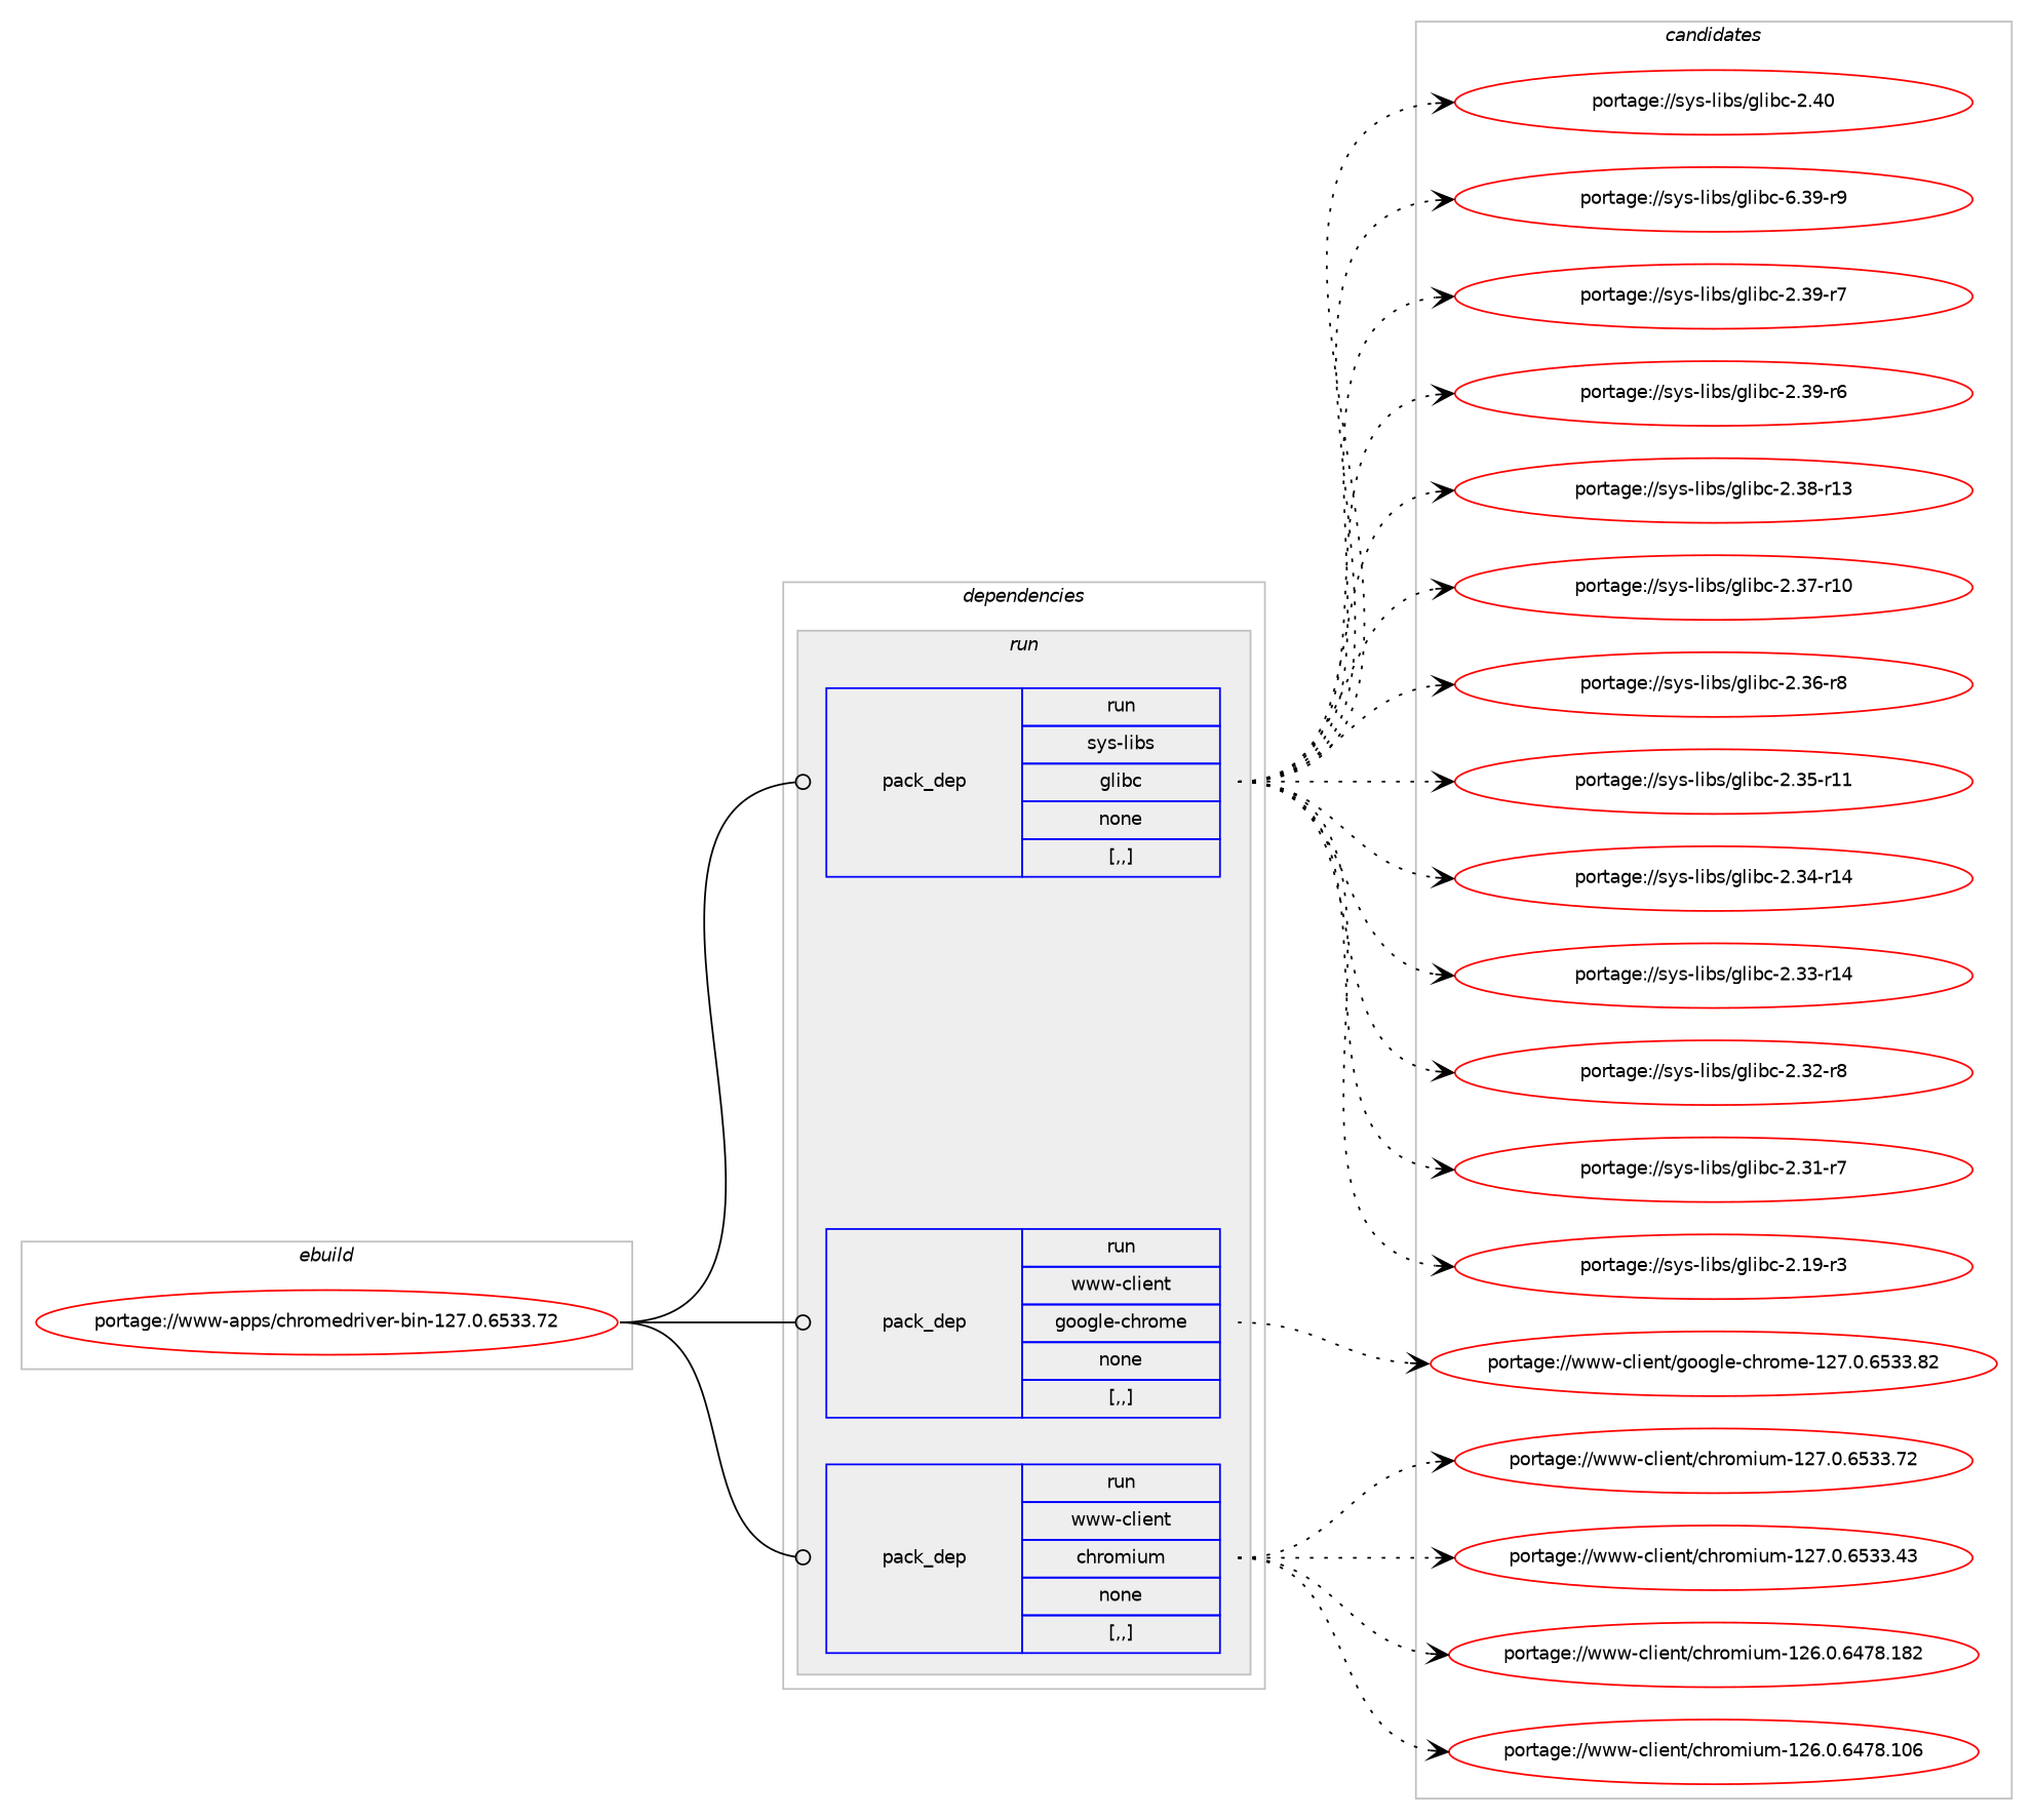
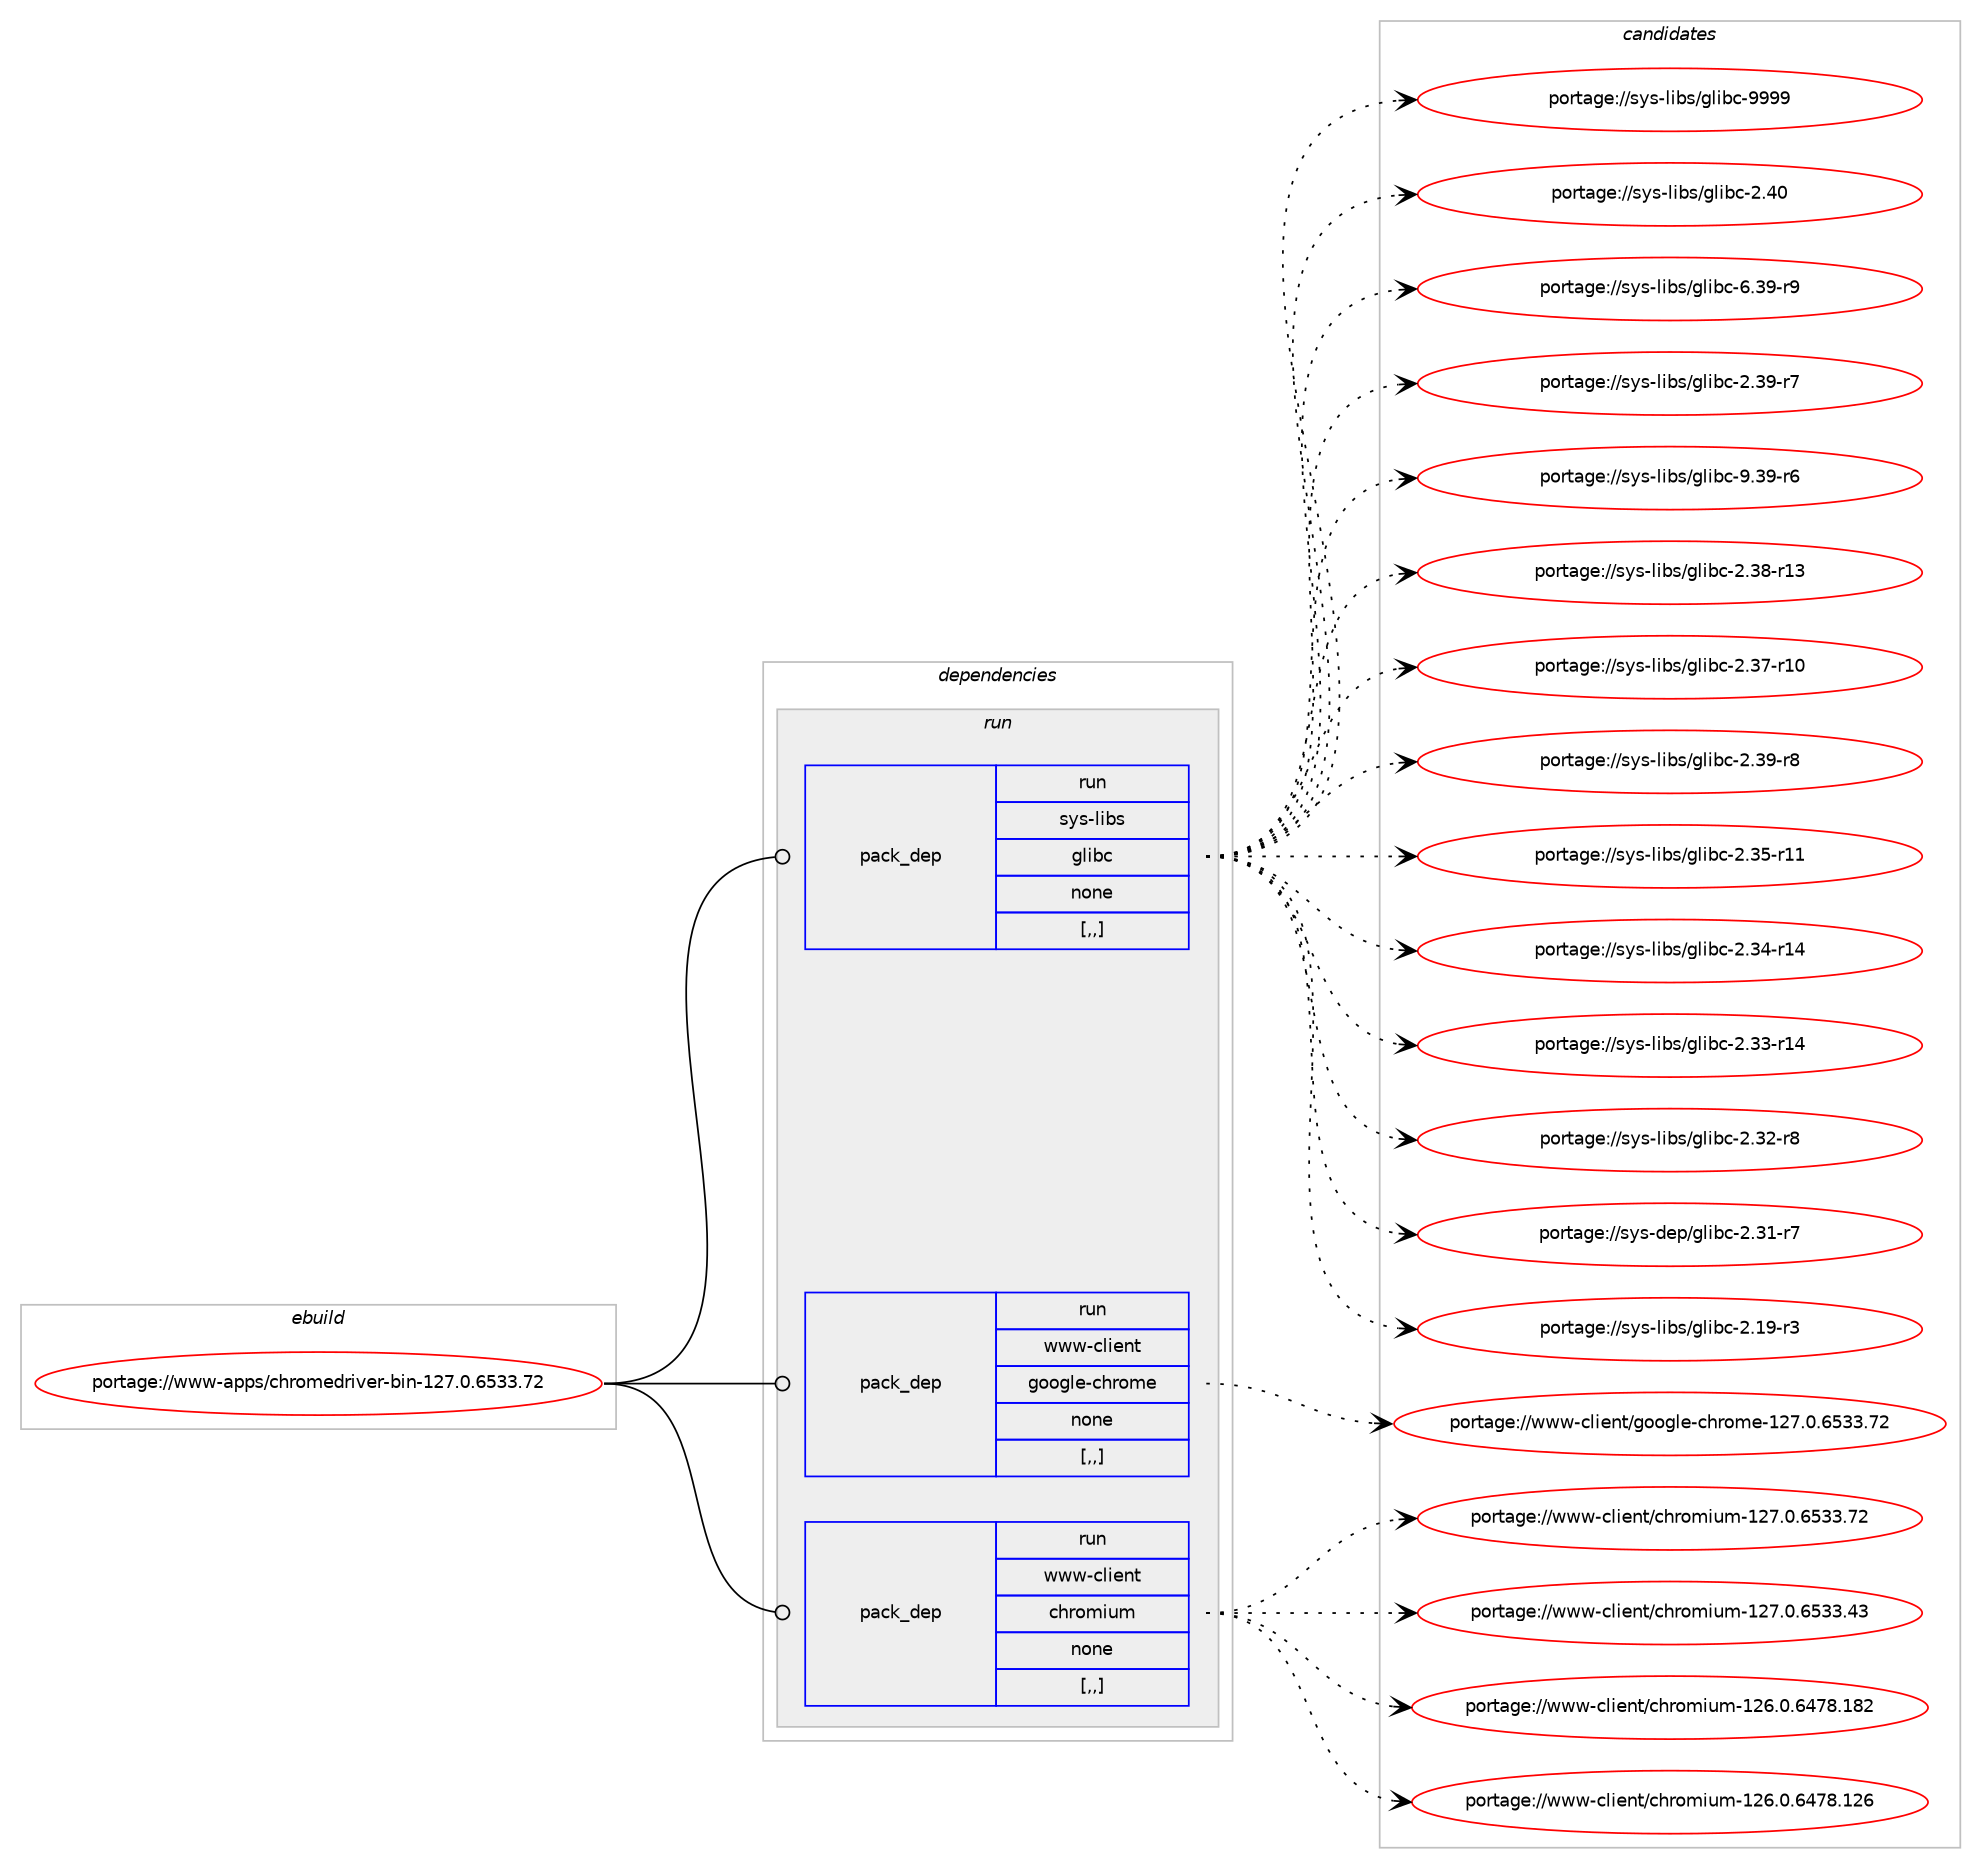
  digraph {
    compound=true
    concentrate=true
    fontname=Helvetica
    fontsize=10
    newrank=true
    rankdir=LR
    ranksep=1.5
    node [color=red fontname=Helvetica fontsize=10]
    edge [arrowhead=vee headport=w style=dotted tailport=e weight=100]
    n1 [label="portage://www-apps/chromedriver-bin-127.0.6533.72" width=4]
    n2 [color=blue label=<<TABLE BORDER="0" CELLBORDER="1" CELLSPACING="0" CELLPADDING="4" WIDTH="220"><TR><TD ROWSPAN="6" CELLPADDING="30">pack_dep</TD></TR><TR><TD WIDTH="110">run</TD></TR><TR><TD>sys-libs</TD></TR><TR><TD>glibc</TD></TR><TR><TD>none</TD></TR><TR><TD>[,,]</TD></TR></TABLE>> shape=none]
    n3 [color=blue label=<<TABLE BORDER="0" CELLBORDER="1" CELLSPACING="0" CELLPADDING="4" WIDTH="220"><TR><TD ROWSPAN="6" CELLPADDING="30">pack_dep</TD></TR><TR><TD WIDTH="110">run</TD></TR><TR><TD>www-client</TD></TR><TR><TD>google-chrome</TD></TR><TR><TD>none</TD></TR><TR><TD>[,,]</TD></TR></TABLE>> shape=none]
    n4 [color=blue label=<<TABLE BORDER="0" CELLBORDER="1" CELLSPACING="0" CELLPADDING="4" WIDTH="220"><TR><TD ROWSPAN="6" CELLPADDING="30">pack_dep</TD></TR><TR><TD WIDTH="110">run</TD></TR><TR><TD>www-client</TD></TR><TR><TD>chromium</TD></TR><TR><TD>none</TD></TR><TR><TD>[,,]</TD></TR></TABLE>> shape=none]
+   n5 [label="portage://sys-libs/glibc-9999" width=4]
    n6 [label="portage://sys-libs/glibc-2.40" width=4]
    n7 [label="portage://sys-libs/glibc-6.39-r9" width=4]
    n8 [label="portage://sys-libs/glibc-2.39-r7" width=4]
-   n9 [label="portage://sys-libs/glibc-2.39-r6" width=4]
+   n9 [label="portage://sys-libs/glibc-9.39-r6" width=4]
    n10 [label="portage://sys-libs/glibc-2.38-r13" width=4]
    n11 [label="portage://sys-libs/glibc-2.37-r10" width=4]
-   n12 [label="portage://sys-libs/glibc-2.36-r8" width=4]
+   n12 [label="portage://sys-libs/glibc-2.39-r8" width=4]
    n13 [label="portage://sys-libs/glibc-2.35-r11" width=4]
    n14 [label="portage://sys-libs/glibc-2.34-r14" width=4]
    n15 [label="portage://sys-libs/glibc-2.33-r14" width=4]
    n16 [label="portage://sys-libs/glibc-2.32-r8" width=4]
-   n17 [label="portage://sys-libs/glibc-2.31-r7" width=4]
+   n17 [label="portage://sys-dep/glibc-2.31-r7" width=4]
    n18 [label="portage://sys-libs/glibc-2.19-r3" width=4]
-   n19 [label="portage://www-client/google-chrome-127.0.6533.82" width=4]
+   n19 [label="portage://www-client/google-chrome-127.0.6533.72" width=4]
    n20 [label="portage://www-client/chromium-127.0.6533.72" width=4]
    n21 [label="portage://www-client/chromium-127.0.6533.43" width=4]
    n22 [label="portage://www-client/chromium-126.0.6478.182" width=4]
-   n23 [label="portage://www-client/chromium-126.0.6478.106" width=4]
+   n23 [label="portage://www-client/chromium-126.0.6478.126" width=4]
    subgraph cluster_1 {
      color=gray
      label=<<i>ebuild</i>>
      n1
    }
    subgraph cluster_2 {
      color=gray
      label=<<i>dependencies</i>>
      subgraph cluster_3 {
        color=gray
        fillcolor="#eeeeee"
        label=<<i>compile</i>>
        style=filled
      }
      subgraph cluster_4 {
        color=gray
        fillcolor="#eeeeee"
        label=<<i>compile and run</i>>
        style=filled
      }
      subgraph cluster_5 {
        color=gray
        fillcolor="#eeeeee"
        label=<<i>run</i>>
        style=filled
        subgraph sub_6 {
          color=gray
          fillcolor="#eeeeee"
          label=<<i>run</i>>
          style=filled
          n2
        }
        subgraph sub_7 {
          color=gray
          fillcolor="#eeeeee"
          label=<<i>run</i>>
          style=filled
          n3
        }
        subgraph sub_8 {
          color=gray
          fillcolor="#eeeeee"
          label=<<i>run</i>>
          style=filled
          n4
        }
      }
    }
    subgraph cluster_9 {
      color=gray
      label=<<i>candidates</i>>
      rank=same
      subgraph sub_10 {
        color=black
        label=<<i>candidates</i>>
        nodesep=1
        rank=same
+       n5
        n6
        n7
        n8
        n9
        n10
        n11
        n12
        n13
        n14
        n15
        n16
        n17
        n18
      }
      subgraph sub_11 {
        color=black
        label=<<i>candidates</i>>
        nodesep=1
        rank=same
        n19
      }
      subgraph sub_12 {
        color=black
        label=<<i>candidates</i>>
        nodesep=1
        rank=same
        n20
        n21
        n22
        n23
      }
    }
    n1 -> n2 [arrowhead=odot style=solid weight=20]
    n1 -> n3 [arrowhead=odot style=solid weight=20]
    n1 -> n4 [arrowhead=odot style=solid weight=20]
+   n2 -> n5
    n2 -> n6
    n2 -> n7
    n2 -> n8
    n2 -> n9
    n2 -> n10
    n2 -> n11
    n2 -> n12
    n2 -> n13
    n2 -> n14
    n2 -> n15
    n2 -> n16
    n2 -> n17
    n2 -> n18
    n3 -> n19
    n4 -> n20
    n4 -> n21
    n4 -> n22
    n4 -> n23
  }
